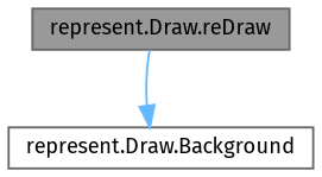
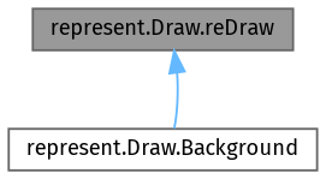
  digraph {
    rankdir=TB
    fontname="Fira Sans"
    node [fontname="Fira Sans" fontsize=10 shape=box style=filled]
    n1 [color=gray40 fillcolor=grey60 fontcolor=black height=0.2 label="represent.Draw.reDraw" width=0.4]
    n2 [color=grey40 fillcolor=white height=0.2 label="represent.Draw.Background" width=0.4]
-   n1 -> n2 [color=steelblue1 fontname="Fira Sans" fontsize=10 labelfontname=Helvetica labelfontsize=10 style=solid]
+   n2 -> n1 [color=steelblue1 fontname="Fira Sans" fontsize=10 labelfontname=Helvetica labelfontsize=10 style=solid]
  }
